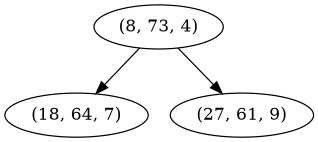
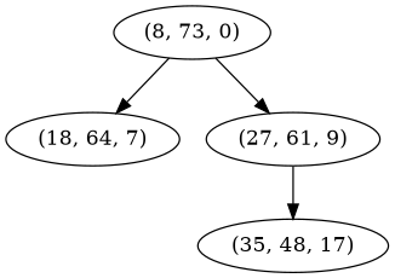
  digraph {
-   "(8, 73, 0)" [label="(8, 73, 4)"]
+   "(8, 73, 0)"
    "(18, 64, 7)"
    "(27, 61, 9)"
+   "(35, 48, 17)"
    "(8, 73, 0)" -> "(18, 64, 7)"
    "(8, 73, 0)" -> "(27, 61, 9)"
+   "(27, 61, 9)" -> "(35, 48, 17)"
  }
